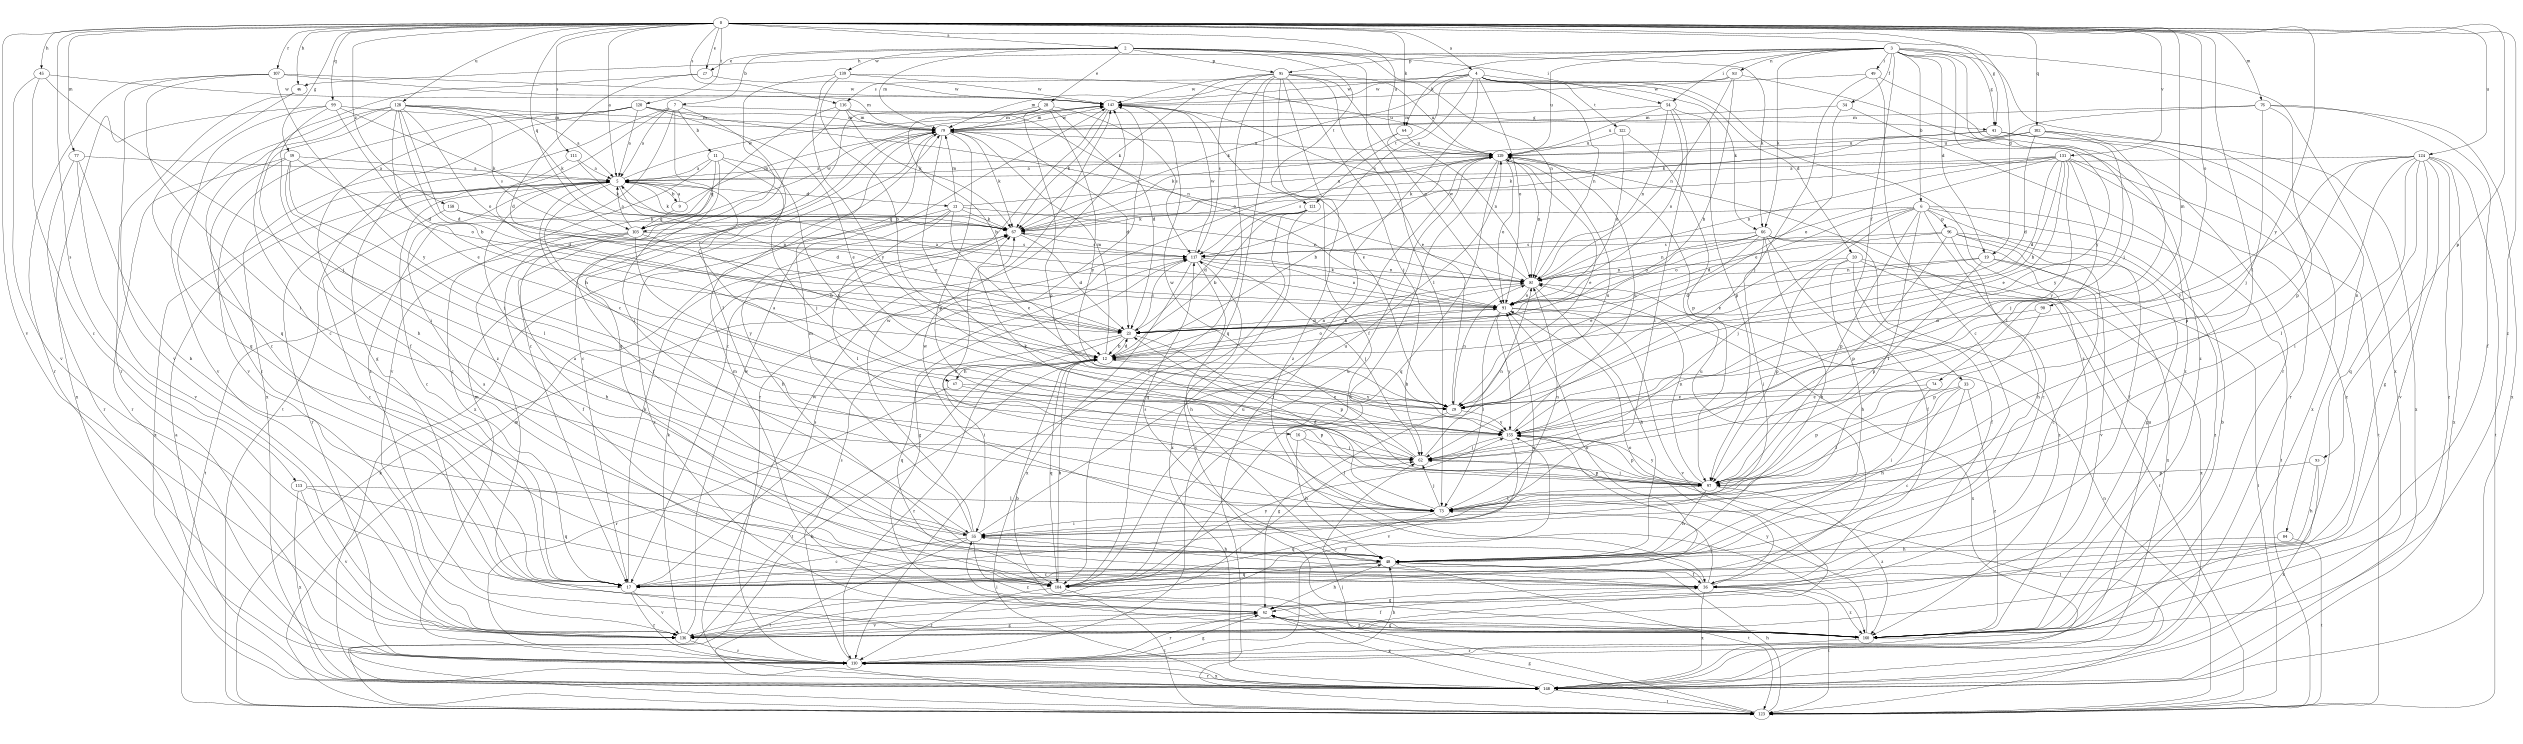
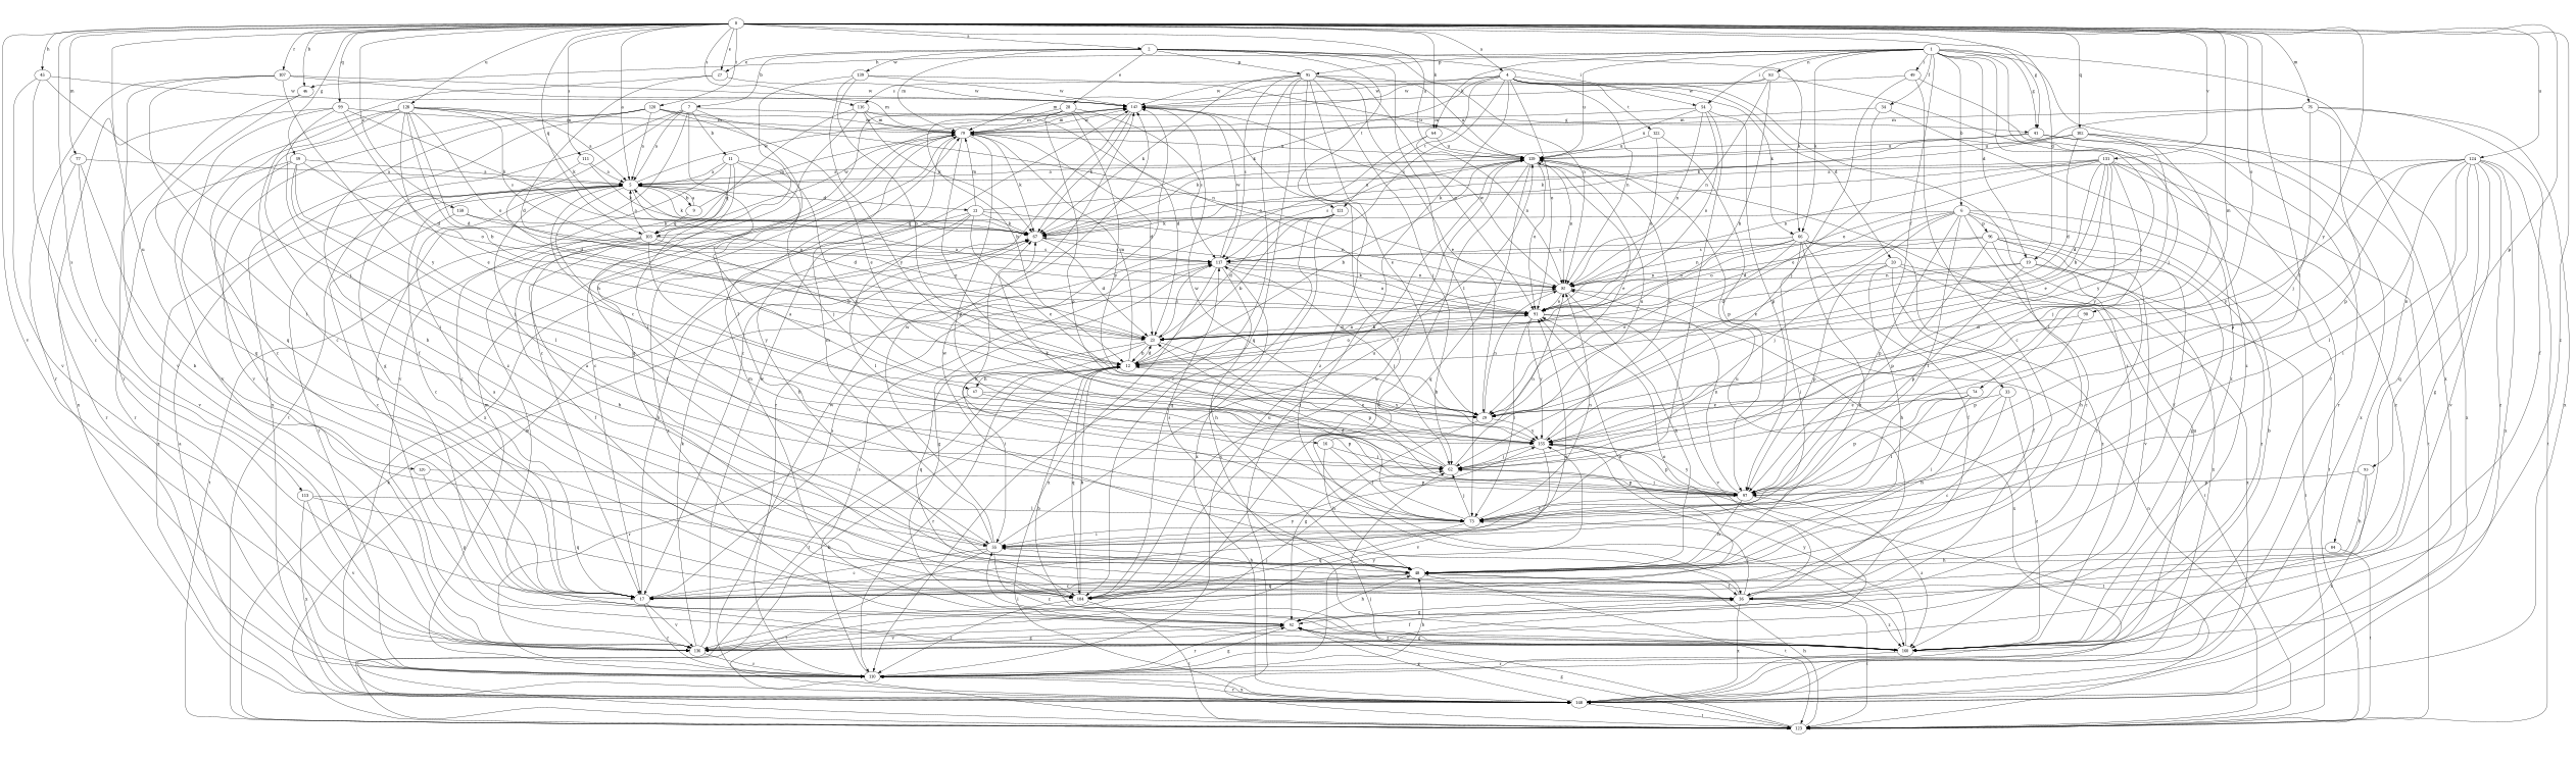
  strict digraph {
    fontname="Noto Serif"
    node [fontname="Noto Serif"]
    edge [fontname="Noto Serif"]
    0
    2
    4
    5
    19
    27
    39
    41
    45
    46
    64
    73
    74
    76
    77
    90
    93
    99
    102
    103
    107
    111
    113
    116
    120
    124
+   126
    128
    129
    131
    136
    155
    158
    160
    54
    66
    95
    7
    28
    79
    85
    121
    139
    20
    67
    91
    117
    122
    123
    142
    148
    9
    16
    17
    21
    23
    47
    110
    97
    62
    104
    55
    29
    36
    48
    12
    42
-   1 [label=3]
+   1
    6
    33
    34
    49
    83
    84
    96
    11
    0 -> 2 [label=a]
    0 -> 4 [label=a]
    0 -> 5 [label=a]
    0 -> 19 [label=d]
    0 -> 27 [label=e]
    0 -> 39 [label=g]
    0 -> 41 [label=g]
    0 -> 45 [label=h]
    0 -> 46 [label=h]
    0 -> 64 [label=k]
    0 -> 73 [label=l]
    0 -> 74 [label=m]
    0 -> 76 [label=m]
    0 -> 77 [label=m]
    0 -> 90 [label=o]
    0 -> 93 [label=p]
    0 -> 99 [label=q]
    0 -> 102 [label=q]
    0 -> 103 [label=q]
    0 -> 107 [label=r]
    0 -> 111 [label=s]
    0 -> 113 [label=s]
    0 -> 116 [label=s]
    0 -> 120 [label=t]
    0 -> 124 [label=u]
+   0 -> 126 [label=u]
    0 -> 128 [label=u]
    0 -> 129 [label=u]
    0 -> 131 [label=v]
    0 -> 136 [label=v]
    0 -> 155 [label=y]
    0 -> 158 [label=z]
    0 -> 160 [label=z]
    2 -> 27 [label=e]
    2 -> 73 [label=l]
    2 -> 54 [label=i]
    2 -> 66 [label=k]
    2 -> 95 [label=p]
    2 -> 7 [label=b]
    2 -> 28 [label=e]
    2 -> 79 [label=m]
    2 -> 85 [label=n]
    2 -> 121 [label=t]
    2 -> 139 [label=w]
    4 -> 116 [label=s]
    4 -> 160 [label=z]
    4 -> 66 [label=k]
    4 -> 85 [label=n]
    4 -> 121 [label=t]
    4 -> 20 [label=d]
    4 -> 67 [label=k]
    4 -> 91 [label=o]
    4 -> 117 [label=s]
    4 -> 122 [label=t]
    4 -> 123 [label=t]
    4 -> 142 [label=w]
    5 -> 67 [label=k]
    5 -> 142 [label=w]
    5 -> 148 [label=x]
    5 -> 9 [label=b]
    5 -> 16 [label=c]
    5 -> 17 [label=c]
    5 -> 21 [label=d]
    5 -> 23 [label=d]
    5 -> 47 [label=h]
    5 -> 110 [label=r]
    19 -> 85 [label=n]
    19 -> 123 [label=t]
    19 -> 17 [label=c]
    19 -> 23 [label=d]
    19 -> 97 [label=p]
    27 -> 142 [label=w]
    27 -> 17 [label=c]
    27 -> 23 [label=d]
    39 -> 5 [label=a]
    39 -> 73 [label=l]
    39 -> 91 [label=o]
    39 -> 17 [label=c]
    39 -> 110 [label=r]
    39 -> 62 [label=j]
    41 -> 129 [label=u]
    41 -> 67 [label=k]
    41 -> 148 [label=x]
    41 -> 110 [label=r]
    45 -> 136 [label=v]
    45 -> 142 [label=w]
    45 -> 17 [label=c]
    45 -> 62 [label=j]
    46 -> 110 [label=r]
    46 -> 104 [label=q]
    64 -> 129 [label=u]
    64 -> 85 [label=n]
    64 -> 110 [label=r]
    73 -> 85 [label=n]
    73 -> 67 [label=k]
    73 -> 23 [label=d]
    73 -> 62 [label=j]
    73 -> 104 [label=q]
    73 -> 55 [label=i]
-   33 -> 73 [label=l]
+   74 -> 73 [label=l]
    74 -> 97 [label=p]
    74 -> 55 [label=i]
    74 -> 29 [label=e]
    76 -> 79 [label=m]
    76 -> 67 [label=k]
    76 -> 148 [label=x]
    76 -> 97 [label=p]
    76 -> 62 [label=j]
    76 -> 36 [label=f]
    77 -> 5 [label=a]
    77 -> 136 [label=v]
    77 -> 110 [label=r]
    77 -> 48 [label=h]
    90 -> 23 [label=d]
    90 -> 97 [label=p]
    93 -> 148 [label=x]
    93 -> 97 [label=p]
    93 -> 48 [label=h]
    99 -> 79 [label=m]
    99 -> 67 [label=k]
    99 -> 148 [label=x]
    99 -> 23 [label=d]
    99 -> 104 [label=q]
    99 -> 55 [label=i]
    102 -> 73 [label=l]
    102 -> 129 [label=u]
    102 -> 155 [label=y]
    102 -> 67 [label=k]
    102 -> 148 [label=x]
    102 -> 23 [label=d]
    103 -> 5 [label=a]
    103 -> 155 [label=y]
    103 -> 117 [label=s]
    103 -> 123 [label=t]
    103 -> 142 [label=w]
    103 -> 36 [label=f]
    103 -> 48 [label=h]
    103 -> 12 [label=b]
    107 -> 136 [label=v]
    107 -> 155 [label=y]
    107 -> 79 [label=m]
    107 -> 142 [label=w]
    107 -> 110 [label=r]
    107 -> 55 [label=i]
    111 -> 5 [label=a]
    111 -> 67 [label=k]
    111 -> 23 [label=d]
    113 -> 73 [label=l]
    113 -> 136 [label=v]
    113 -> 148 [label=x]
    113 -> 104 [label=q]
    116 -> 136 [label=v]
    116 -> 79 [label=m]
    116 -> 67 [label=k]
    116 -> 91 [label=o]
    116 -> 17 [label=c]
    120 -> 5 [label=a]
    120 -> 136 [label=v]
    120 -> 79 [label=m]
    120 -> 85 [label=n]
    120 -> 148 [label=x]
    120 -> 29 [label=e]
    120 -> 48 [label=h]
    124 -> 5 [label=a]
    124 -> 73 [label=l]
    124 -> 136 [label=v]
    124 -> 155 [label=y]
    124 -> 160 [label=z]
    124 -> 123 [label=t]
    124 -> 148 [label=x]
    124 -> 97 [label=p]
    124 -> 104 [label=q]
    124 -> 55 [label=i]
    124 -> 42 [label=g]
+   126 -> 97 [label=p]
+   126 -> 42 [label=g]
    128 -> 5 [label=a]
    128 -> 136 [label=v]
    128 -> 79 [label=m]
    128 -> 67 [label=k]
    128 -> 91 [label=o]
    128 -> 117 [label=s]
    128 -> 17 [label=c]
    128 -> 23 [label=d]
    128 -> 29 [label=e]
    128 -> 36 [label=f]
    128 -> 12 [label=b]
    129 -> 5 [label=a]
    129 -> 136 [label=v]
    129 -> 85 [label=n]
    129 -> 91 [label=o]
    129 -> 117 [label=s]
    129 -> 104 [label=q]
    129 -> 29 [label=e]
    129 -> 12 [label=b]
    131 -> 5 [label=a]
    131 -> 155 [label=y]
    131 -> 160 [label=z]
    131 -> 85 [label=n]
    131 -> 67 [label=k]
    131 -> 91 [label=o]
    131 -> 123 [label=t]
    131 -> 23 [label=d]
    131 -> 62 [label=j]
    131 -> 29 [label=e]
    131 -> 12 [label=b]
    136 -> 67 [label=k]
    136 -> 142 [label=w]
    136 -> 110 [label=r]
    136 -> 62 [label=j]
    136 -> 36 [label=f]
    136 -> 42 [label=g]
    155 -> 5 [label=a]
    155 -> 129 [label=u]
    155 -> 136 [label=v]
    155 -> 123 [label=t]
    155 -> 97 [label=p]
    155 -> 62 [label=j]
    158 -> 85 [label=n]
    158 -> 67 [label=k]
    158 -> 17 [label=c]
    160 -> 155 [label=y]
    160 -> 117 [label=s]
    160 -> 110 [label=r]
    160 -> 55 [label=i]
    160 -> 12 [label=b]
    160 -> 42 [label=g]
    54 -> 129 [label=u]
    54 -> 79 [label=m]
    54 -> 85 [label=n]
    54 -> 91 [label=o]
    54 -> 97 [label=p]
    54 -> 55 [label=i]
    66 -> 160 [label=z]
    66 -> 85 [label=n]
    66 -> 91 [label=o]
    66 -> 117 [label=s]
    66 -> 148 [label=x]
    66 -> 55 [label=i]
    66 -> 29 [label=e]
    66 -> 36 [label=f]
    66 -> 48 [label=h]
    95 -> 129 [label=u]
    95 -> 160 [label=z]
    95 -> 67 [label=k]
    95 -> 91 [label=o]
    95 -> 117 [label=s]
    95 -> 142 [label=w]
    95 -> 110 [label=r]
    95 -> 62 [label=j]
    95 -> 104 [label=q]
    95 -> 29 [label=e]
    95 -> 36 [label=f]
    7 -> 5 [label=a]
    7 -> 41 [label=g]
    7 -> 73 [label=l]
    7 -> 160 [label=z]
    7 -> 123 [label=t]
    7 -> 55 [label=i]
    7 -> 42 [label=g]
    7 -> 11 [label=b]
    28 -> 155 [label=y]
    28 -> 79 [label=m]
    28 -> 117 [label=s]
    28 -> 23 [label=d]
    28 -> 97 [label=p]
    28 -> 104 [label=q]
    28 -> 12 [label=b]
    79 -> 129 [label=u]
    79 -> 67 [label=k]
    79 -> 142 [label=w]
    79 -> 148 [label=x]
    79 -> 17 [label=c]
    79 -> 23 [label=d]
    79 -> 97 [label=p]
    79 -> 29 [label=e]
    85 -> 91 [label=o]
    85 -> 142 [label=w]
    85 -> 48 [label=h]
    85 -> 12 [label=b]
    121 -> 67 [label=k]
    121 -> 148 [label=x]
    121 -> 23 [label=d]
    121 -> 104 [label=q]
    121 -> 12 [label=b]
    139 -> 129 [label=u]
    139 -> 155 [label=y]
    139 -> 160 [label=z]
    139 -> 142 [label=w]
    139 -> 12 [label=b]
    20 -> 85 [label=n]
    20 -> 123 [label=t]
    20 -> 148 [label=x]
    20 -> 97 [label=p]
    20 -> 36 [label=f]
    20 -> 48 [label=h]
    67 -> 117 [label=s]
    67 -> 23 [label=d]
    91 -> 5 [label=a]
    91 -> 73 [label=l]
    91 -> 136 [label=v]
    91 -> 155 [label=y]
    91 -> 67 [label=k]
    91 -> 148 [label=x]
    91 -> 23 [label=d]
    117 -> 85 [label=n]
    117 -> 91 [label=o]
    117 -> 142 [label=w]
    117 -> 148 [label=x]
    117 -> 62 [label=j]
    117 -> 48 [label=h]
    117 -> 42 [label=g]
    122 -> 129 [label=u]
    122 -> 91 [label=o]
    122 -> 97 [label=p]
    123 -> 79 [label=m]
    123 -> 85 [label=n]
    123 -> 67 [label=k]
    123 -> 62 [label=j]
    123 -> 48 [label=h]
    123 -> 12 [label=b]
    123 -> 42 [label=g]
    142 -> 79 [label=m]
    142 -> 67 [label=k]
    142 -> 17 [label=c]
    142 -> 29 [label=e]
    148 -> 5 [label=a]
    148 -> 129 [label=u]
    148 -> 123 [label=t]
    148 -> 142 [label=w]
    148 -> 110 [label=r]
    148 -> 42 [label=g]
    9 -> 5 [label=a]
    9 -> 103 [label=q]
    9 -> 79 [label=m]
    16 -> 73 [label=l]
    16 -> 129 [label=u]
    16 -> 62 [label=j]
    16 -> 48 [label=h]
    17 -> 136 [label=v]
    17 -> 67 [label=k]
    17 -> 91 [label=o]
    17 -> 117 [label=s]
    17 -> 110 [label=r]
    21 -> 73 [label=l]
    21 -> 129 [label=u]
    21 -> 160 [label=z]
    21 -> 79 [label=m]
    21 -> 85 [label=n]
    21 -> 67 [label=k]
    21 -> 29 [label=e]
    21 -> 48 [label=h]
    23 -> 117 [label=s]
    23 -> 97 [label=p]
    23 -> 104 [label=q]
    23 -> 55 [label=i]
    23 -> 12 [label=b]
    47 -> 110 [label=r]
    47 -> 97 [label=p]
    47 -> 29 [label=e]
    110 -> 129 [label=u]
    110 -> 155 [label=y]
    110 -> 79 [label=m]
    110 -> 117 [label=s]
    110 -> 148 [label=x]
    110 -> 48 [label=h]
    110 -> 42 [label=g]
    97 -> 73 [label=l]
    97 -> 155 [label=y]
    97 -> 160 [label=z]
    97 -> 85 [label=n]
    97 -> 62 [label=j]
    97 -> 48 [label=h]
    62 -> 85 [label=n]
    62 -> 67 [label=k]
    62 -> 142 [label=w]
    62 -> 97 [label=p]
    104 -> 5 [label=a]
    104 -> 129 [label=u]
    104 -> 155 [label=y]
    104 -> 91 [label=o]
    104 -> 123 [label=t]
    104 -> 110 [label=r]
    104 -> 12 [label=b]
    55 -> 5 [label=a]
    55 -> 129 [label=u]
    55 -> 160 [label=z]
    55 -> 79 [label=m]
    55 -> 123 [label=t]
    55 -> 142 [label=w]
    55 -> 17 [label=c]
    55 -> 48 [label=h]
    29 -> 155 [label=y]
    29 -> 85 [label=n]
    29 -> 12 [label=b]
    29 -> 42 [label=g]
    36 -> 73 [label=l]
    36 -> 129 [label=u]
    36 -> 160 [label=z]
    36 -> 91 [label=o]
    36 -> 123 [label=t]
    36 -> 142 [label=w]
    36 -> 148 [label=x]
    36 -> 55 [label=i]
    36 -> 42 [label=g]
    48 -> 117 [label=s]
    48 -> 123 [label=t]
    48 -> 17 [label=c]
    48 -> 104 [label=q]
    48 -> 36 [label=f]
    12 -> 155 [label=y]
    12 -> 79 [label=m]
    12 -> 85 [label=n]
    12 -> 91 [label=o]
    12 -> 123 [label=t]
    12 -> 23 [label=d]
    12 -> 47 [label=h]
    12 -> 110 [label=r]
    12 -> 104 [label=q]
    42 -> 136 [label=v]
    42 -> 160 [label=z]
    42 -> 79 [label=m]
    42 -> 110 [label=r]
    42 -> 48 [label=h]
    1 -> 19 [label=d]
    1 -> 41 [label=g]
    1 -> 46 [label=h]
    1 -> 64 [label=k]
    1 -> 129 [label=u]
    1 -> 155 [label=y]
    1 -> 54 [label=i]
    1 -> 66 [label=k]
    1 -> 95 [label=p]
    1 -> 148 [label=x]
    1 -> 62 [label=j]
    1 -> 6 [label=b]
    1 -> 33 [label=f]
    1 -> 34 [label=f]
    1 -> 49 [label=i]
    1 -> 83 [label=n]
    1 -> 84 [label=n]
    6 -> 73 [label=l]
    6 -> 103 [label=q]
    6 -> 160 [label=b]
    6 -> 123 [label=t]
    6 -> 17 [label=c]
    6 -> 23 [label=d]
    6 -> 97 [label=p]
    6 -> 62 [label=j]
    6 -> 29 [label=e]
    6 -> 36 [label=f]
    6 -> 96 [label=p]
    33 -> 160 [label=z]
    33 -> 17 [label=c]
    33 -> 29 [label=e]
    33 -> 48 [label=h]
    34 -> 160 [label=z]
    34 -> 79 [label=m]
    34 -> 29 [label=e]
    49 -> 142 [label=w]
    49 -> 17 [label=c]
    49 -> 110 [label=r]
    49 -> 62 [label=j]
    83 -> 160 [label=z]
    83 -> 79 [label=m]
    83 -> 85 [label=n]
    83 -> 142 [label=w]
    83 -> 12 [label=b]
    84 -> 123 [label=t]
    84 -> 48 [label=h]
    96 -> 136 [label=v]
    96 -> 160 [label=z]
    96 -> 91 [label=o]
    96 -> 117 [label=s]
    96 -> 97 [label=p]
    96 -> 48 [label=h]
    96 -> 42 [label=g]
    11 -> 5 [label=a]
    11 -> 103 [label=q]
    11 -> 155 [label=y]
    11 -> 17 [label=c]
    11 -> 62 [label=j]
    11 -> 36 [label=f]
  }
